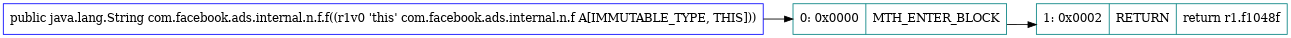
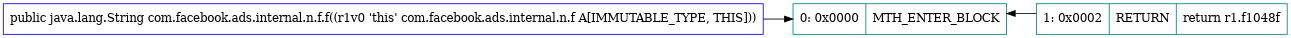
  digraph {
    rankdir=LR
    node [shape=record color=teal]
    edge [style=solid]
    n1 [label="{0\:\ 0x0000|MTH_ENTER_BLOCK\l}"]
    n2 [label="{1\:\ 0x0002|RETURN\l|return r1.f1048f\l}"]
    n3 [label="{public java.lang.String com.facebook.ads.internal.n.f.f((r1v0 'this' com.facebook.ads.internal.n.f A[IMMUTABLE_TYPE, THIS])) }" color=blue]
-   n1 -> n2
+   n2 -> n1
    n3 -> n1
  }
